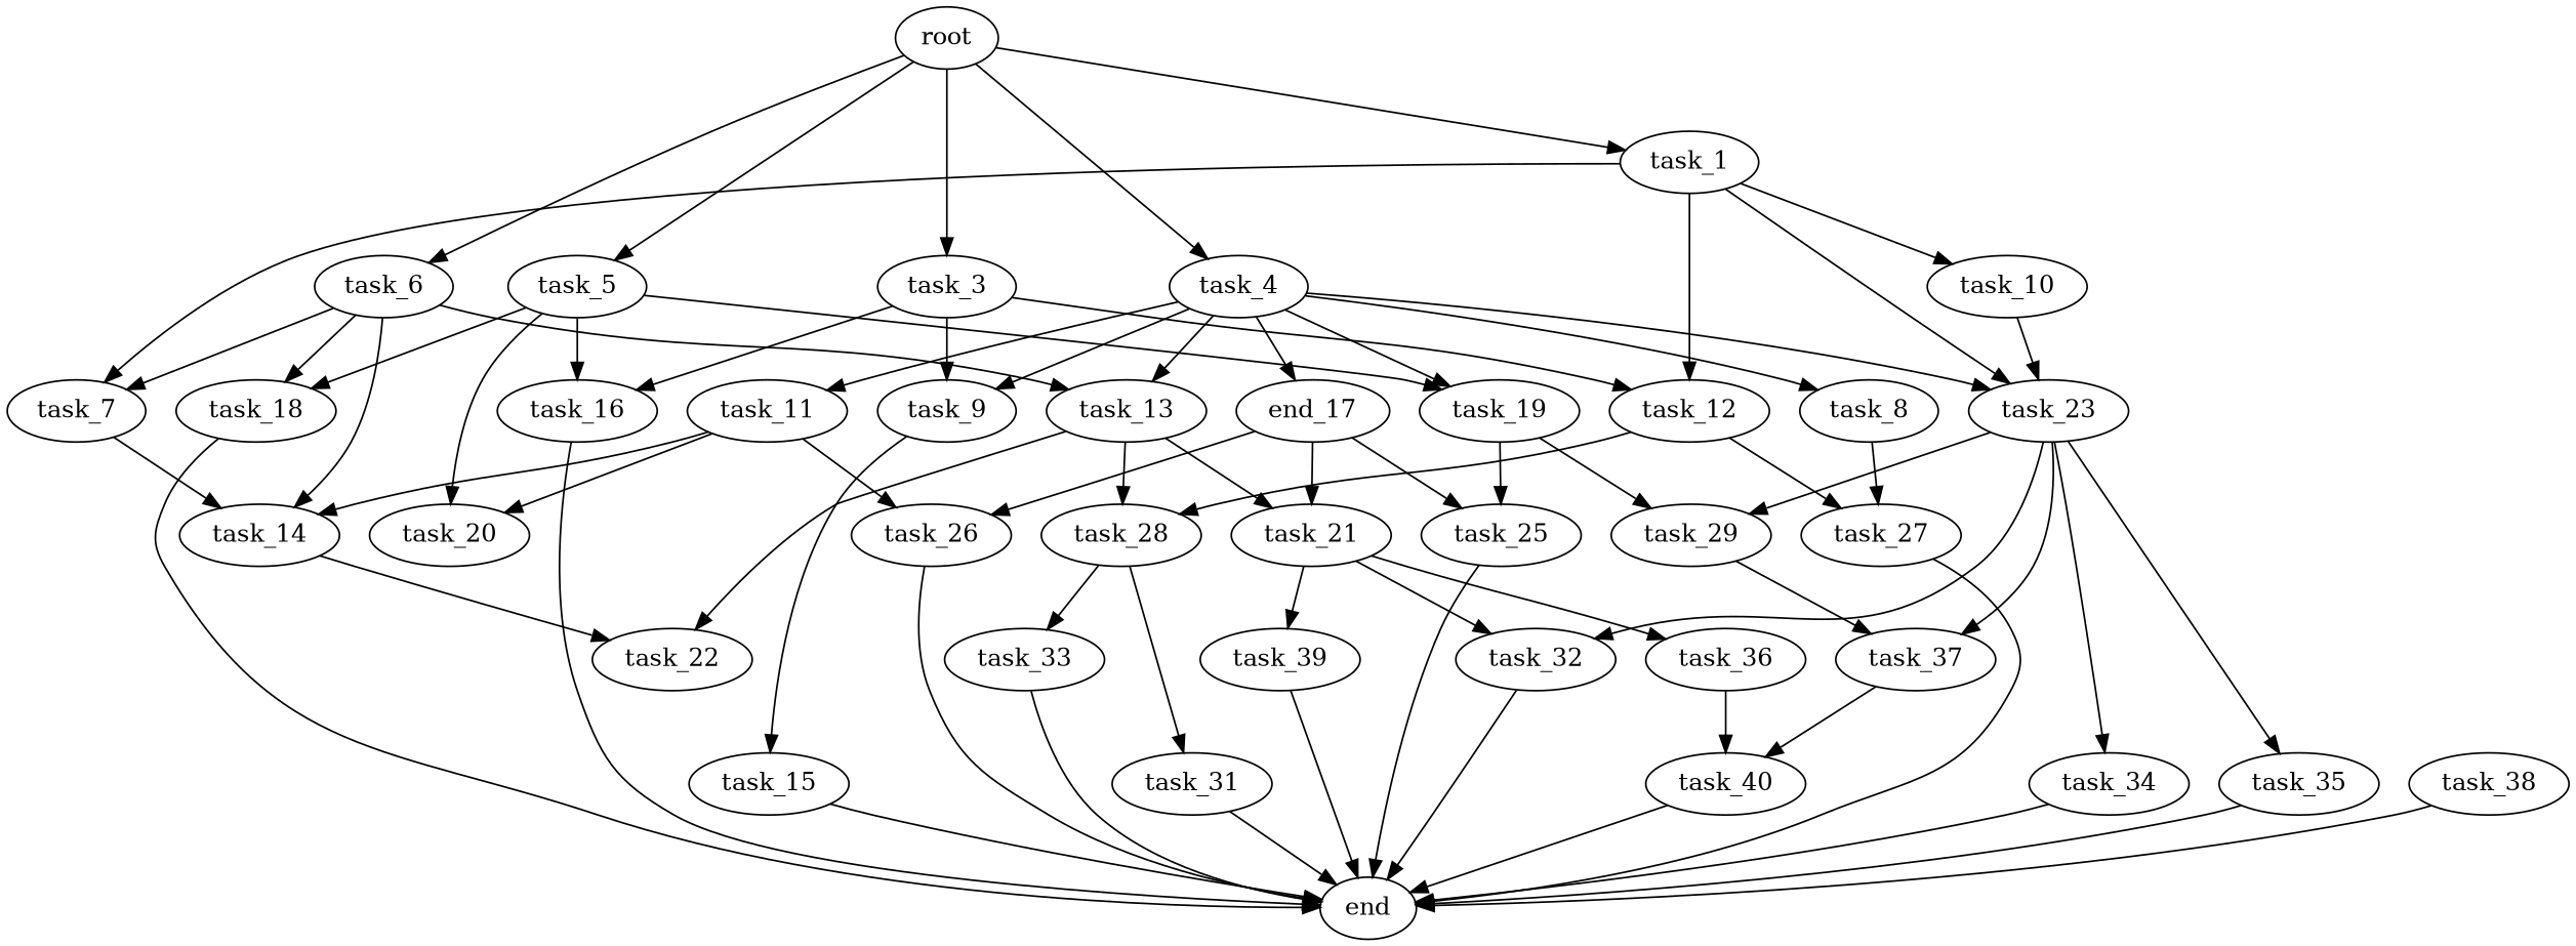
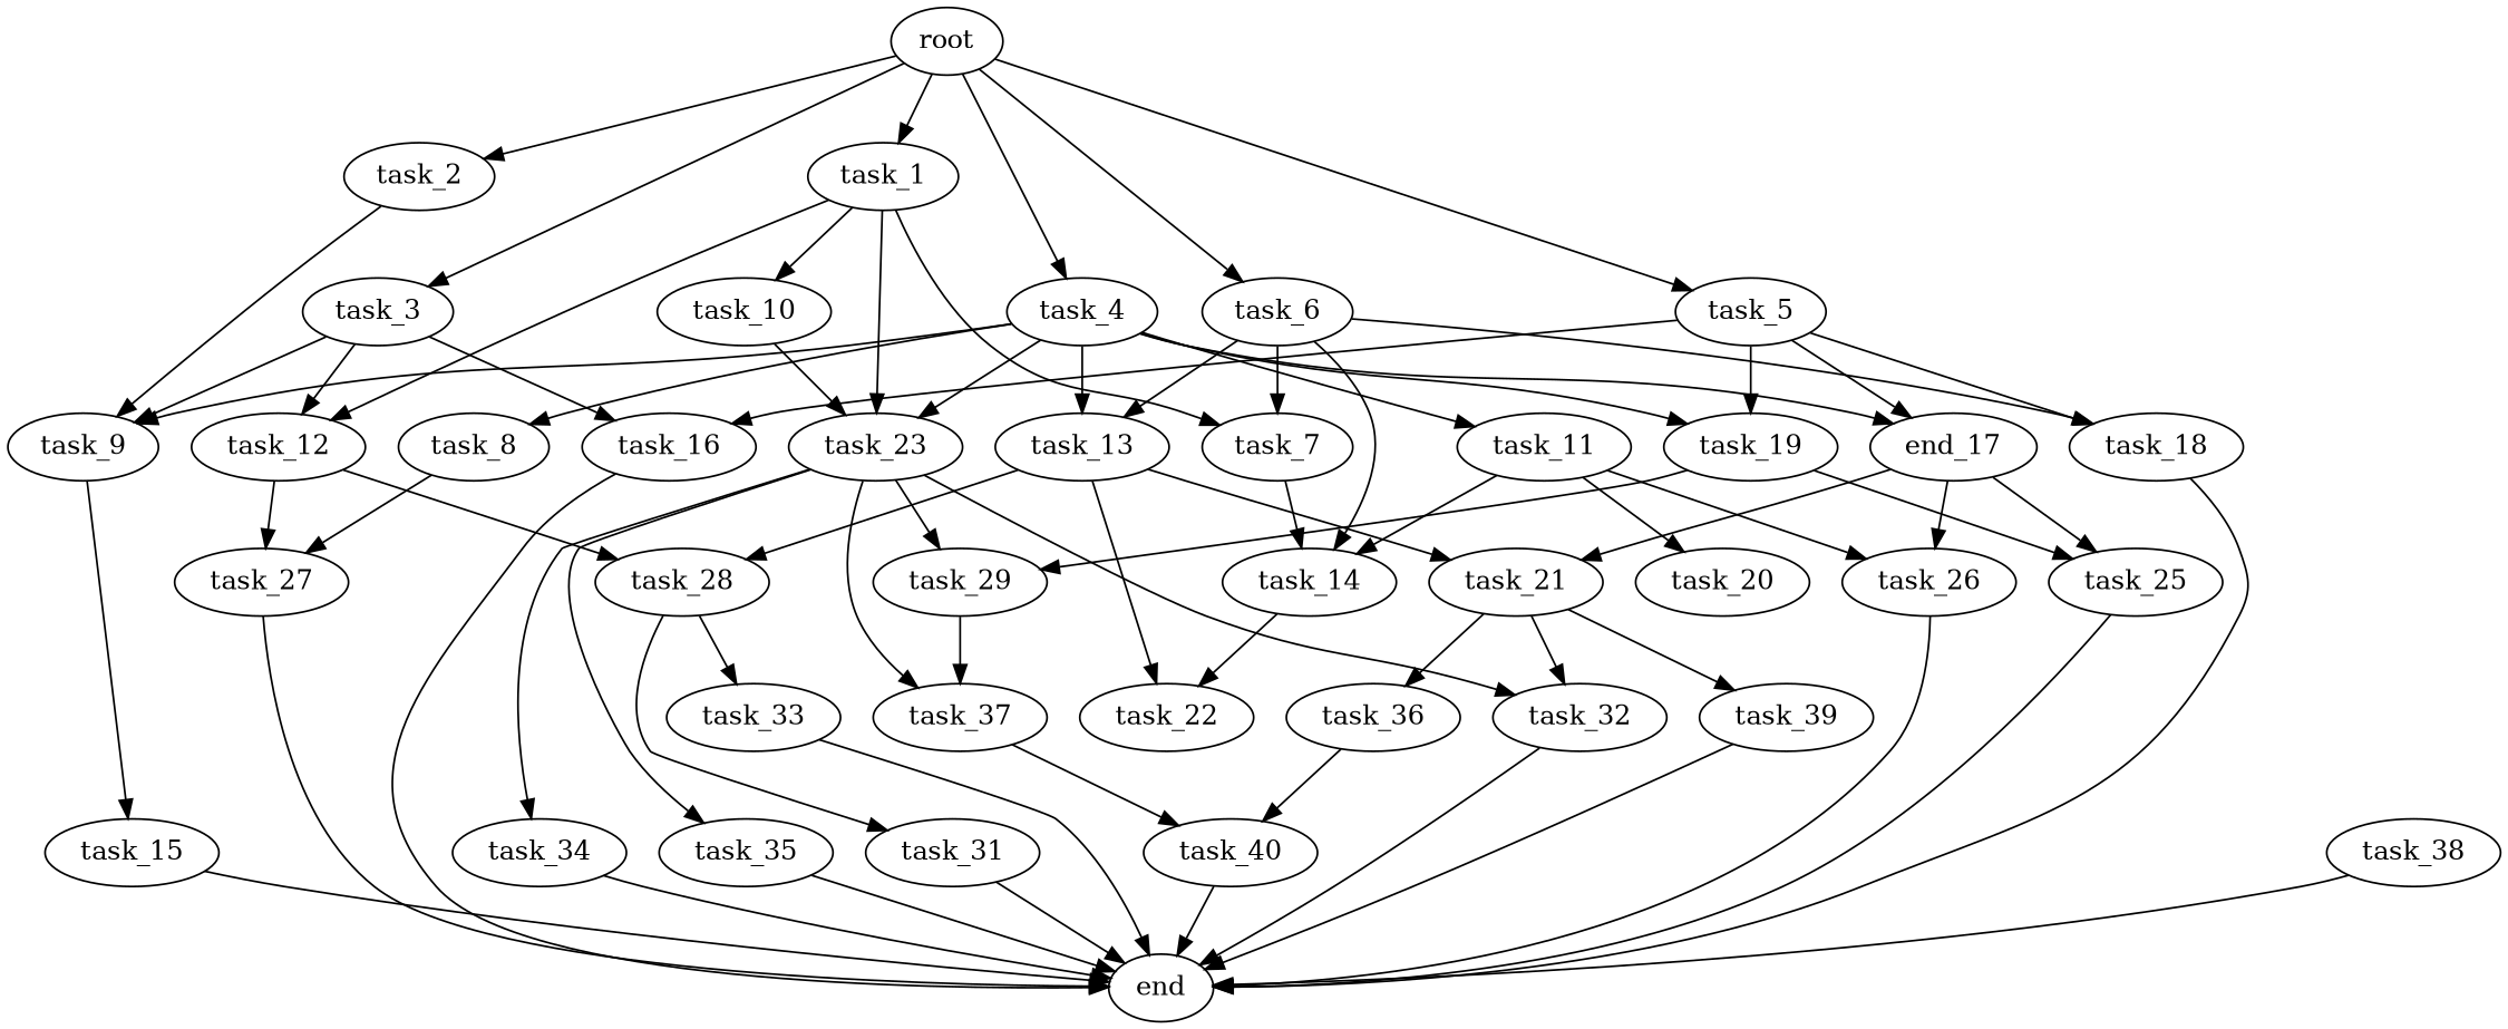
  digraph {
    root
    task_1
+   task_2
    task_3
    task_4
    task_5
    task_6
    task_7
    task_10
    task_12
    task_23
    task_9
    task_16
    task_8
    task_11
    task_13
    n17 [label=end_17]
    task_19
    task_18
    task_14
    task_27
    task_28
    task_29
    task_32
    task_34
    task_35
    task_37
    task_15
    end
    task_20
    task_26
    task_21
    task_22
    task_25
    task_31
    task_33
    task_36
    task_39
    task_40
    task_38
    root -> task_1
+   root -> task_2
    root -> task_3
    root -> task_4
    root -> task_5
    root -> task_6
    task_1 -> task_7
    task_1 -> task_10
    task_1 -> task_12
    task_1 -> task_23
+   task_2 -> task_9
    task_3 -> task_12
    task_3 -> task_9
    task_3 -> task_16
    task_4 -> task_23
    task_4 -> task_9
    task_4 -> task_8
    task_4 -> task_11
    task_4 -> task_13
    task_4 -> n17
    task_4 -> task_19
    task_5 -> task_16
-   task_5 -> task_20
+   task_5 -> n17
    task_5 -> task_19
    task_5 -> task_18
    task_6 -> task_7
    task_6 -> task_13
    task_6 -> task_18
    task_6 -> task_14
    task_7 -> task_14
    task_10 -> task_23
    task_12 -> task_27
    task_12 -> task_28
    task_23 -> task_29
    task_23 -> task_32
    task_23 -> task_34
    task_23 -> task_35
    task_23 -> task_37
    task_9 -> task_15
    task_16 -> end
    task_8 -> task_27
    task_11 -> task_14
    task_11 -> task_20
    task_11 -> task_26
    task_13 -> task_28
    task_13 -> task_21
    task_13 -> task_22
    n17 -> task_26
    n17 -> task_21
    n17 -> task_25
    task_19 -> task_29
    task_19 -> task_25
    task_18 -> end
    task_14 -> task_22
    task_27 -> end
    task_28 -> task_31
    task_28 -> task_33
    task_29 -> task_37
    task_32 -> end
    task_34 -> end
    task_35 -> end
    task_37 -> task_40
    task_15 -> end
    task_26 -> end
    task_21 -> task_32
    task_21 -> task_36
    task_21 -> task_39
    task_25 -> end
    task_31 -> end
    task_33 -> end
    task_36 -> task_40
    task_39 -> end
    task_40 -> end
    task_38 -> end
  }
